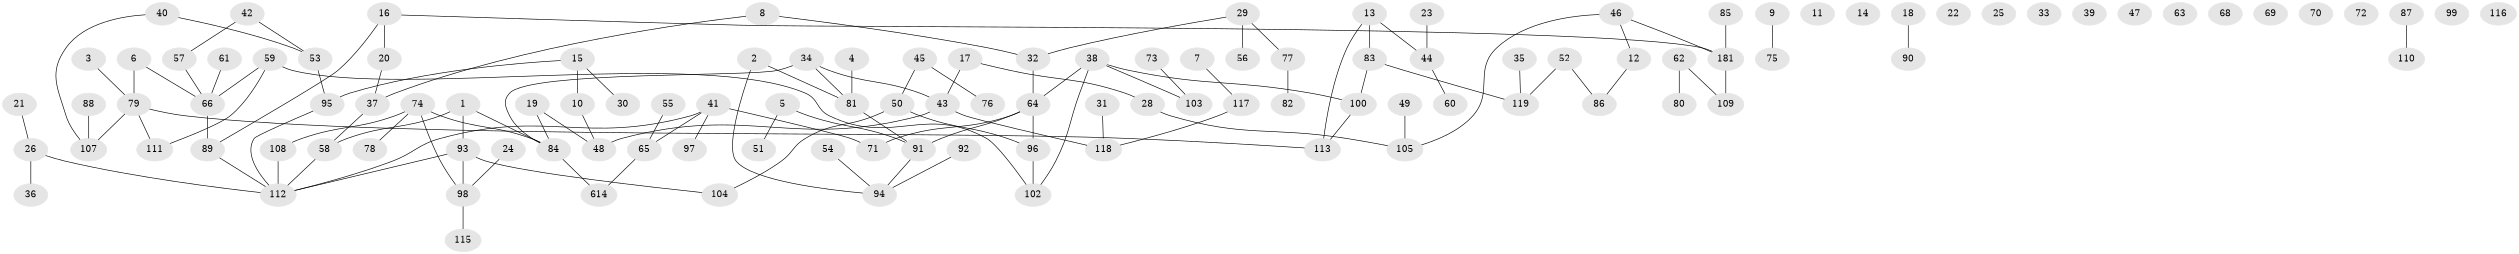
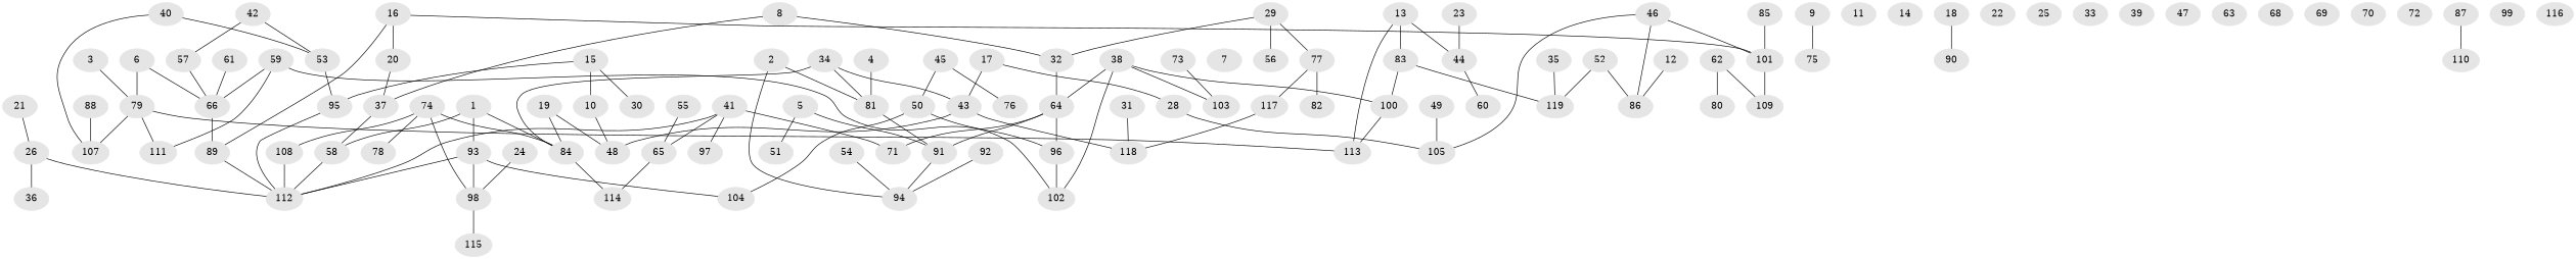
  graph {
    node [color=gray90 style=filled]
    1
    58
    84
    93
    112
-   114 [label=614]
+   114
    98
    104
    2
    81
    94
    91
    3
    79
    113
    107
    111
    4
    5
    51
    6
    66
    89
    7
    8
    32
    37
    64
    9
    75
    10
    48
    11
    12
    86
    13
    44
    83
    60
    119
    100
    14
    15
    30
    95
    96
    102
    16
    20
-   101 [label=181]
+   101
    109
    17
    28
    43
    105
    118
    18
    90
    19
    21
    26
    36
    22
    23
    24
    115
    25
    52
    29
    56
    77
    82
    117
    31
    71
    33
    34
    35
    38
    103
    39
    40
    53
    41
    65
    97
    42
    57
    45
    50
    76
    46
    47
    49
    54
    55
    59
    61
    62
    80
    63
    68
    69
    70
    72
    73
    74
    78
    108
    85
    87
    110
    88
    92
    99
    116
    1 -- 58
    1 -- 84
    1 -- 93
    58 -- 112
    84 -- 114
    93 -- 112
    93 -- 98
    93 -- 104
    98 -- 115
    2 -- 81
    2 -- 94
    81 -- 91
    91 -- 94
    3 -- 79
    79 -- 113
    79 -- 107
    79 -- 111
    4 -- 81
    5 -- 91
    5 -- 51
    6 -- 79
    6 -- 66
    66 -- 89
    89 -- 112
    8 -- 32
    8 -- 37
    32 -- 64
    37 -- 58
    64 -- 91
    64 -- 96
    64 -- 71
    9 -- 75
    10 -- 48
    12 -- 86
    13 -- 113
    13 -- 44
    13 -- 83
    44 -- 60
    83 -- 119
    83 -- 100
    100 -- 113
    15 -- 10
    15 -- 30
    15 -- 95
    95 -- 112
    96 -- 102
    16 -- 89
    16 -- 20
    16 -- 101
    20 -- 37
    101 -- 109
    17 -- 28
    17 -- 43
    28 -- 105
    43 -- 48
    43 -- 118
    18 -- 90
    19 -- 84
    19 -- 48
    21 -- 26
    26 -- 112
    26 -- 36
    23 -- 44
    24 -- 98
    52 -- 86
    52 -- 119
    29 -- 32
    29 -- 56
    29 -- 77
    77 -- 82
-   7 -- 117
+   77 -- 117
    117 -- 118
    31 -- 118
    34 -- 84
    34 -- 81
    34 -- 43
    35 -- 119
    38 -- 64
    38 -- 100
    38 -- 102
    38 -- 103
    40 -- 107
    40 -- 53
    53 -- 95
    41 -- 112
    41 -- 71
    41 -- 65
    41 -- 97
    65 -- 114
    42 -- 53
    42 -- 57
    57 -- 66
    45 -- 50
    45 -- 76
    50 -- 104
    50 -- 96
-   46 -- 12
+   46 -- 86
    46 -- 101
    46 -- 105
    49 -- 105
    54 -- 94
    55 -- 65
    59 -- 111
    59 -- 66
    59 -- 102
    61 -- 66
    62 -- 109
    62 -- 80
    73 -- 103
    74 -- 84
    74 -- 98
    74 -- 78
    74 -- 108
    108 -- 112
    85 -- 101
    87 -- 110
    88 -- 107
    92 -- 94
  }
